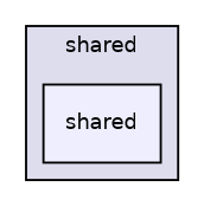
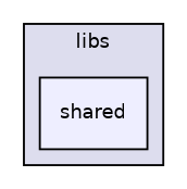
  digraph {
    compound=true
    rankdir=LR
    n1 [fillcolor="#eeeeff" fontname=Helvetica fontsize=10 label=shared pencolor=black shape=box style=filled]
    subgraph cluster_1 {
      bgcolor="#ddddee"
      fontname=Helvetica
      fontsize=10
-     label=shared
+     label=libs
      pencolor=black
      n1
    }
  }
